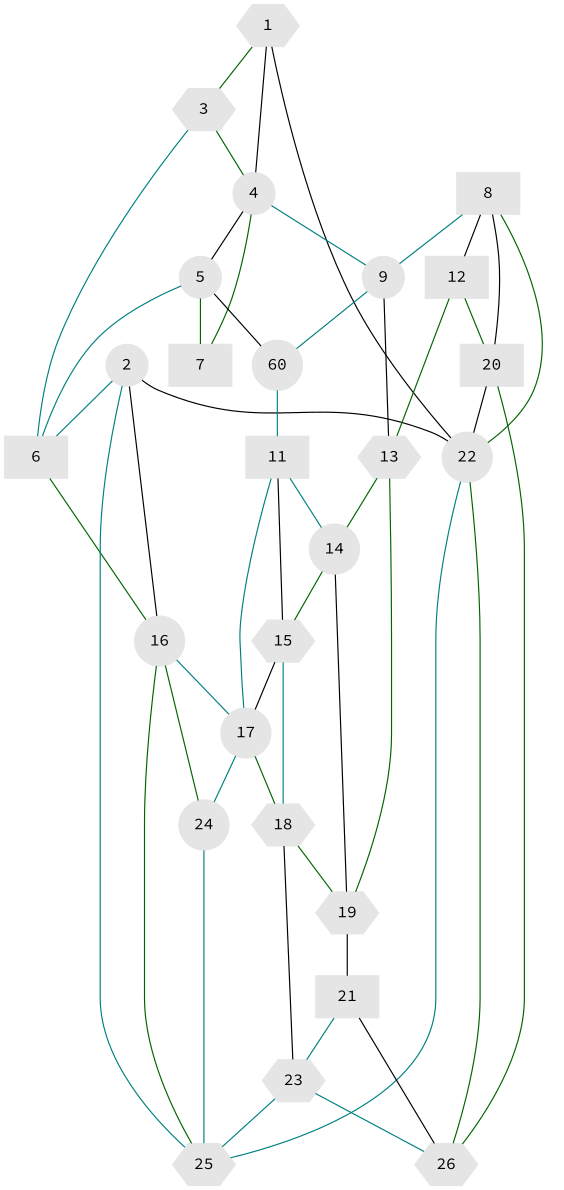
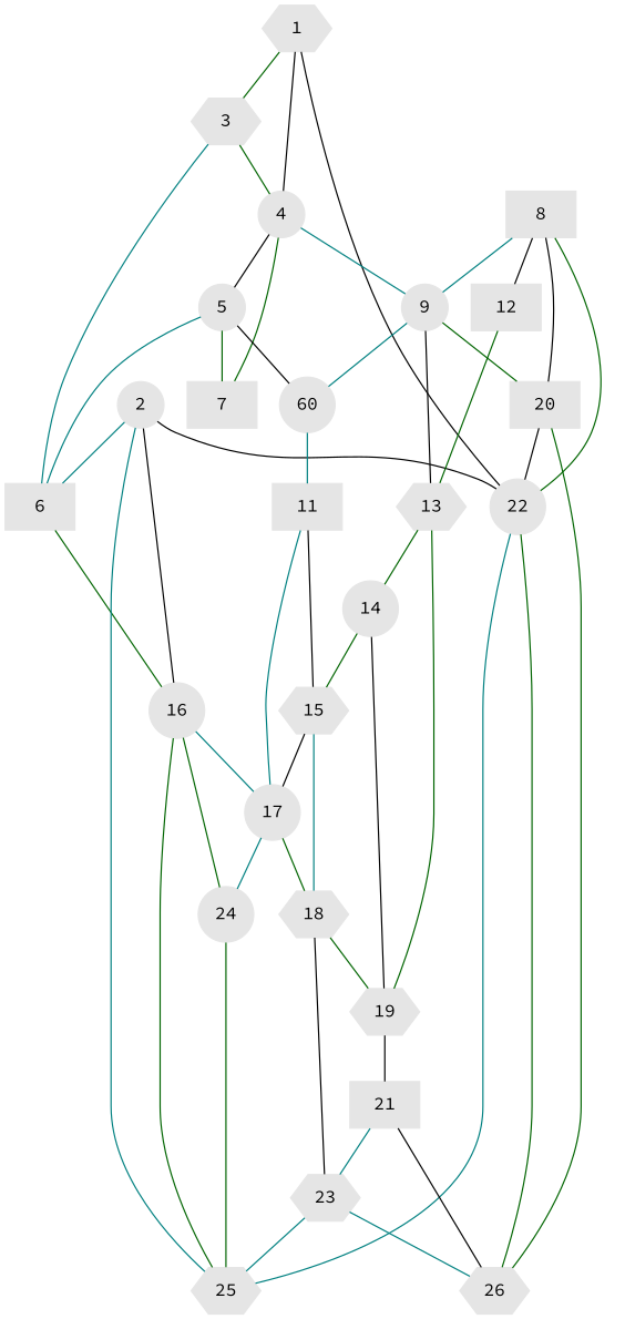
  graph {
    fontname="Source Code Pro"
    node [color=gray90 fontname="Source Code Pro" shape=circle style=filled]
    edge [color=darkgreen fontname="Source Code Pro" weight=1.0]
    1 [shape=hexagon]
    3 [shape=hexagon]
    4
    22
    6 [shape=box]
    5
    7 [shape=box]
    9
    25 [shape=hexagon]
    26 [shape=hexagon]
    2
    16
    17
    24
    n15 [label=60]
    11 [shape=box]
    13 [shape=hexagon]
    8 [shape=box]
    12 [shape=box]
    20 [shape=box]
    14
    19 [shape=hexagon]
    15 [shape=hexagon]
    18 [shape=hexagon]
    21 [shape=box]
    23 [shape=hexagon]
    1 -- 3
    1 -- 4 [color=black]
    1 -- 22 [color=black]
    3 -- 4
    3 -- 6 [color=teal]
    4 -- 5 [color=black]
    4 -- 7
    4 -- 9 [color=teal]
    22 -- 25 [color=teal]
    22 -- 26
    6 -- 16
    5 -- 6 [color=teal]
    5 -- 7
    5 -- n15 [color=black]
    9 -- n15 [color=teal]
    9 -- 13 [color=black]
    2 -- 22 [color=black]
    2 -- 6 [color=teal]
    2 -- 25 [color=teal]
    2 -- 16 [color=black]
    16 -- 25
    16 -- 17 [color=teal weight=2.0]
    16 -- 24
    17 -- 24 [color=teal]
    17 -- 18
-   24 -- 25 [color=teal]
+   24 -- 25
    n15 -- 11 [color=teal]
    11 -- 17 [color=teal]
-   11 -- 14 [color=teal]
    11 -- 15 [color=black]
    13 -- 14
    13 -- 19
    8 -- 22
    8 -- 9 [color=teal]
    8 -- 12 [color=black]
    8 -- 20 [color=black]
    12 -- 13
-   12 -- 20
+   9 -- 20
    20 -- 22 [color=black]
    20 -- 26
    14 -- 19 [color=black]
    14 -- 15
    19 -- 21 [color=black]
    15 -- 17 [color=black]
    15 -- 18 [color=teal]
    18 -- 19
    18 -- 23 [color=black]
    21 -- 26 [color=black]
    21 -- 23 [color=teal]
    23 -- 25 [color=teal]
    23 -- 26 [color=teal]
  }
